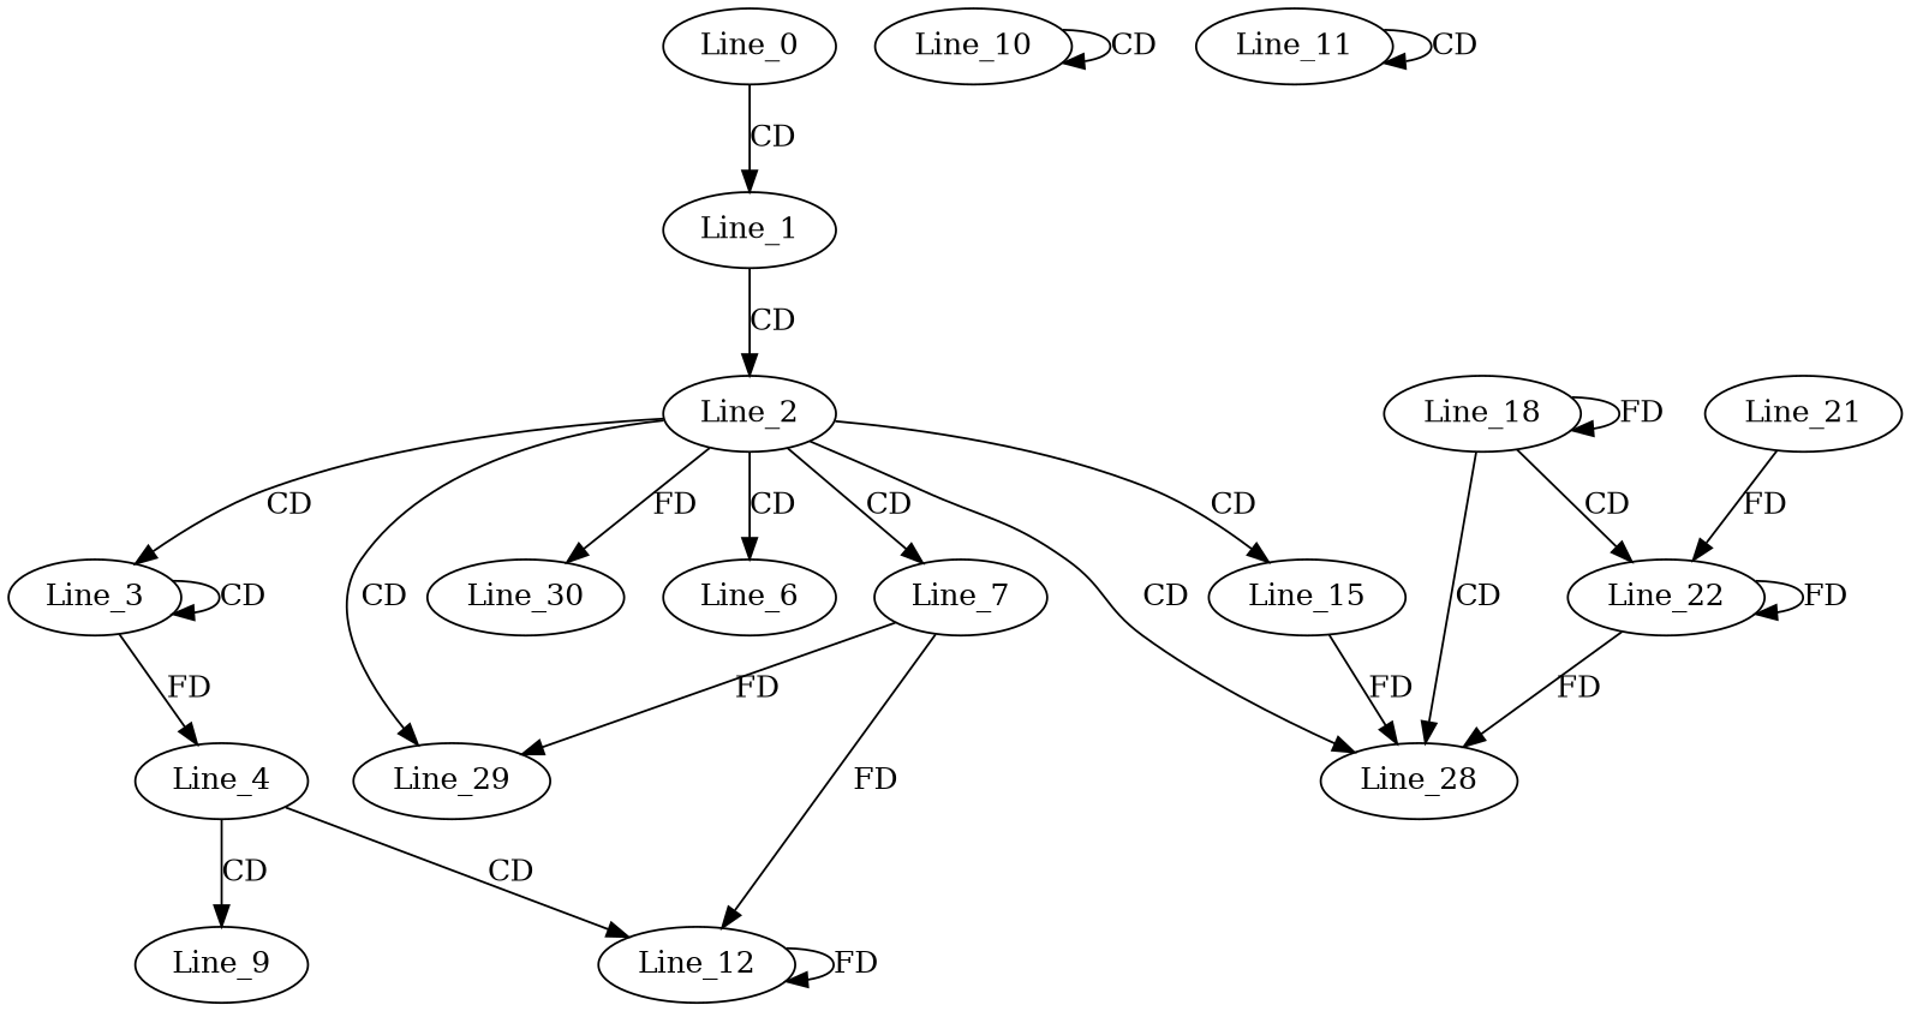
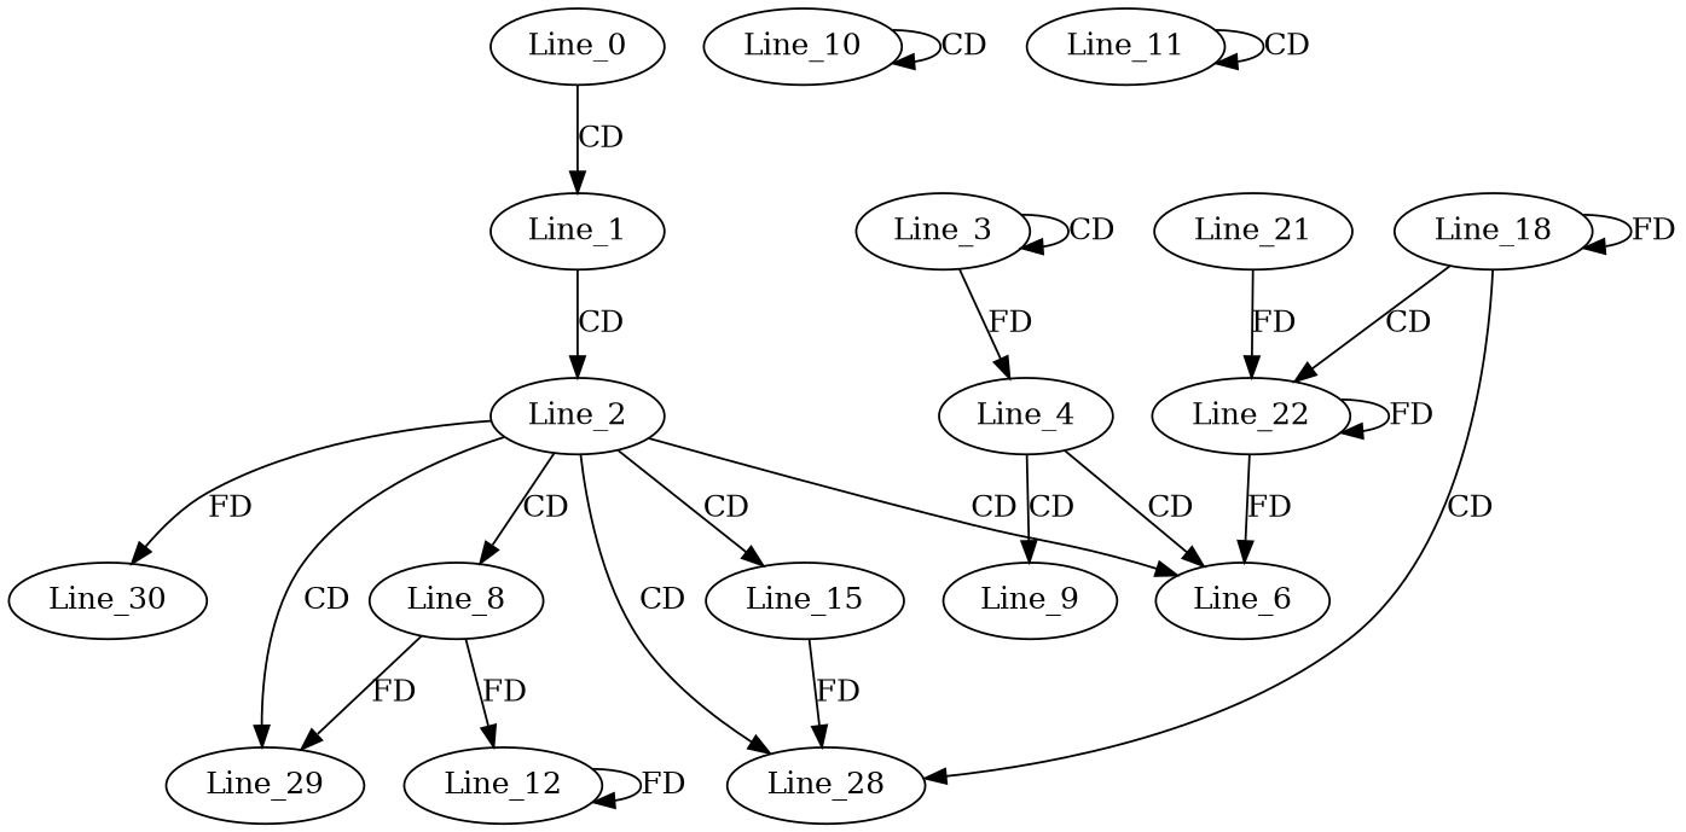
  digraph {
    Line_0
    Line_1
    Line_2
    Line_3
-   Line_8 [label=Line_7]
+   Line_8
    Line_15
    Line_28
    Line_29
    Line_30
    Line_6
    Line_4
    n12 [label=Line_9]
    Line_12
    Line_10
    Line_11
    Line_18
    Line_22
    Line_21
    Line_0 -> Line_1 [label=CD]
    Line_1 -> Line_2 [label=CD]
-   Line_2 -> Line_3 [label=CD]
    Line_2 -> Line_8 [label=CD]
    Line_2 -> Line_15 [label=CD]
    Line_2 -> Line_28 [label=CD]
    Line_2 -> Line_29 [label=CD]
    Line_2 -> Line_30 [label=FD]
    Line_2 -> Line_6 [label=CD]
    Line_3 -> Line_3 [label=CD]
    Line_3 -> Line_4 [label=FD]
    Line_8 -> Line_29 [label=FD]
    Line_8 -> Line_12 [label=FD]
    Line_15 -> Line_28 [label=FD]
-   Line_4 -> Line_12 [label=CD]
+   Line_4 -> Line_6 [label=CD]
    Line_4 -> n12 [label=CD]
    Line_12 -> Line_12 [label=FD]
    Line_10 -> Line_10 [label=CD]
    Line_11 -> Line_11 [label=CD]
    Line_18 -> Line_28 [label=CD]
    Line_18 -> Line_18 [label=FD]
    Line_18 -> Line_22 [label=CD]
-   Line_22 -> Line_28 [label=FD]
+   Line_22 -> Line_6 [label=FD]
    Line_22 -> Line_22 [label=FD]
    Line_21 -> Line_22 [label=FD]
  }
